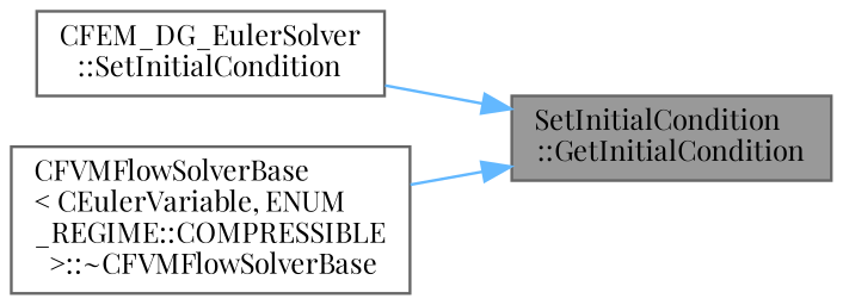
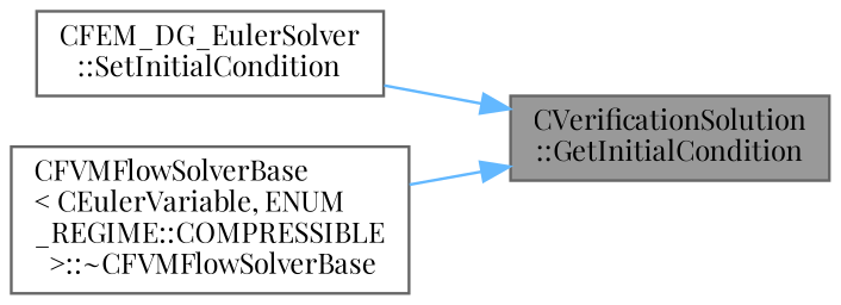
  digraph {
    rankdir=RL
    fontname="Playfair Display"
    node [color=grey40 fillcolor=white fontname="Playfair Display" fontsize=10 shape=box style=filled]
    edge [color=steelblue1 dir=back fontname="Playfair Display" fontsize=10 labelfontname=Helvetica labelfontsize=10 style=solid]
-   n1 [color=gray40 fillcolor=grey60 fontcolor=black height=0.2 label="SetInitialCondition\l::GetInitialCondition" width=0.4]
+   n1 [color=gray40 fillcolor=grey60 fontcolor=black height=0.2 label="CVerificationSolution\l::GetInitialCondition" width=0.4]
    n2 [height=0.2 label="CFEM_DG_EulerSolver\l::SetInitialCondition" width=0.4]
    n3 [height=0.2 label="CFVMFlowSolverBase\l\< CEulerVariable, ENUM\l_REGIME::COMPRESSIBLE\l \>::~CFVMFlowSolverBase" width=0.4]
    n1 -> n2
    n1 -> n3
  }
